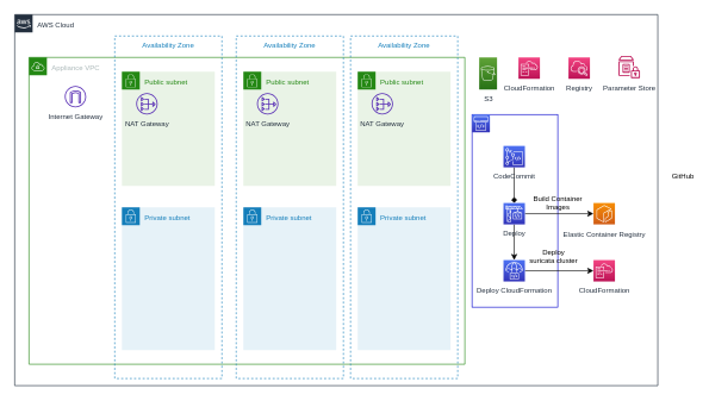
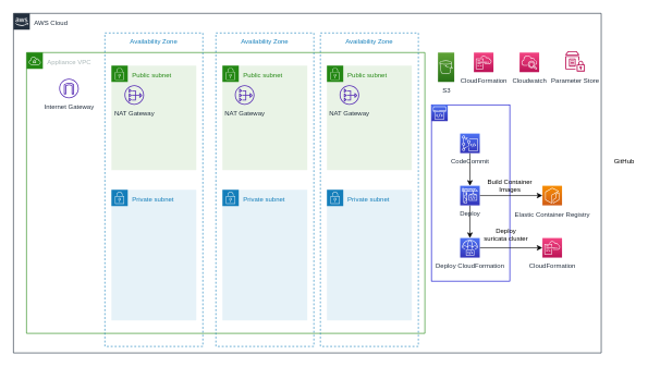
  <mxCell id="0" />
  <mxCell id="1" parent="0" />
  <mxCell id="2" value="&lt;font style=&quot;font-size: 10px&quot;&gt;AWS Cloud&lt;/font&gt;" style="points=[[0,0],[0.25,0],[0.5,0],[0.75,0],[1,0],[1,0.25],[1,0.5],[1,0.75],[1,1],[0.75,1],[0.5,1],[0.25,1],[0,1],[0,0.75],[0,0.5],[0,0.25]];outlineConnect=0;gradientColor=none;html=1;whiteSpace=wrap;fontSize=12;fontStyle=0;shape=mxgraph.aws4.group;grIcon=mxgraph.aws4.group_aws_cloud_alt;strokeColor=#232F3E;fillColor=none;verticalAlign=top;align=left;spacingLeft=30;fontColor=#232F3E;dashed=0;" parent="1" vertex="1"><mxGeometry x="20" y="20" width="900" height="520" as="geometry" /></mxCell>
  <mxCell id="3" value="&lt;font style=&quot;font-size: 10px&quot;&gt;Appliance VPC&lt;/font&gt;" style="points=[[0,0],[0.25,0],[0.5,0],[0.75,0],[1,0],[1,0.25],[1,0.5],[1,0.75],[1,1],[0.75,1],[0.5,1],[0.25,1],[0,1],[0,0.75],[0,0.5],[0,0.25]];outlineConnect=0;gradientColor=none;html=1;whiteSpace=wrap;fontSize=12;fontStyle=0;shape=mxgraph.aws4.group;grIcon=mxgraph.aws4.group_vpc;strokeColor=#248814;fillColor=none;verticalAlign=top;align=left;spacingLeft=30;fontColor=#AAB7B8;dashed=0;" parent="1" vertex="1"><mxGeometry x="40" y="80" width="610" height="430" as="geometry" /></mxCell>
  <mxCell id="4" value="Availability Zone" style="fillColor=none;strokeColor=#147EBA;dashed=1;verticalAlign=top;fontStyle=0;fontColor=#147EBA;fontSize=10;" parent="1" vertex="1"><mxGeometry x="160" y="50" width="150" height="480" as="geometry" /></mxCell>
  <mxCell id="5" value="&lt;font style=&quot;font-size: 10px&quot;&gt;Private subnet&lt;/font&gt;" style="points=[[0,0],[0.25,0],[0.5,0],[0.75,0],[1,0],[1,0.25],[1,0.5],[1,0.75],[1,1],[0.75,1],[0.5,1],[0.25,1],[0,1],[0,0.75],[0,0.5],[0,0.25]];outlineConnect=0;gradientColor=none;html=1;whiteSpace=wrap;fontSize=12;fontStyle=0;shape=mxgraph.aws4.group;grIcon=mxgraph.aws4.group_security_group;grStroke=0;strokeColor=#147EBA;fillColor=#E6F2F8;verticalAlign=top;align=left;spacingLeft=30;fontColor=#147EBA;dashed=0;" parent="1" vertex="1"><mxGeometry x="170" y="290" width="130" height="200" as="geometry" /></mxCell>
  <mxCell id="6" value="Availability Zone" style="fillColor=none;strokeColor=#147EBA;dashed=1;verticalAlign=top;fontStyle=0;fontColor=#147EBA;fontSize=10;" parent="1" vertex="1"><mxGeometry x="330" y="50" width="150" height="480" as="geometry" /></mxCell>
  <mxCell id="7" value="Availability Zone" style="fillColor=none;strokeColor=#147EBA;dashed=1;verticalAlign=top;fontStyle=0;fontColor=#147EBA;fontSize=10;" parent="1" vertex="1"><mxGeometry x="490" y="50" width="150" height="480" as="geometry" /></mxCell>
  <mxCell id="8" value="&lt;font style=&quot;font-size: 10px&quot;&gt;Private subnet&lt;/font&gt;" style="points=[[0,0],[0.25,0],[0.5,0],[0.75,0],[1,0],[1,0.25],[1,0.5],[1,0.75],[1,1],[0.75,1],[0.5,1],[0.25,1],[0,1],[0,0.75],[0,0.5],[0,0.25]];outlineConnect=0;gradientColor=none;html=1;whiteSpace=wrap;fontSize=12;fontStyle=0;shape=mxgraph.aws4.group;grIcon=mxgraph.aws4.group_security_group;grStroke=0;strokeColor=#147EBA;fillColor=#E6F2F8;verticalAlign=top;align=left;spacingLeft=30;fontColor=#147EBA;dashed=0;" parent="1" vertex="1"><mxGeometry x="340" y="290" width="130" height="200" as="geometry" /></mxCell>
  <mxCell id="9" value="&lt;font style=&quot;font-size: 10px&quot;&gt;Private subnet&lt;/font&gt;" style="points=[[0,0],[0.25,0],[0.5,0],[0.75,0],[1,0],[1,0.25],[1,0.5],[1,0.75],[1,1],[0.75,1],[0.5,1],[0.25,1],[0,1],[0,0.75],[0,0.5],[0,0.25]];outlineConnect=0;gradientColor=none;html=1;whiteSpace=wrap;fontSize=12;fontStyle=0;shape=mxgraph.aws4.group;grIcon=mxgraph.aws4.group_security_group;grStroke=0;strokeColor=#147EBA;fillColor=#E6F2F8;verticalAlign=top;align=left;spacingLeft=30;fontColor=#147EBA;dashed=0;" parent="1" vertex="1"><mxGeometry x="500" y="290" width="130" height="200" as="geometry" /></mxCell>
  <mxCell id="10" value="&lt;font style=&quot;font-size: 10px&quot;&gt;Public subnet&lt;/font&gt;" style="points=[[0,0],[0.25,0],[0.5,0],[0.75,0],[1,0],[1,0.25],[1,0.5],[1,0.75],[1,1],[0.75,1],[0.5,1],[0.25,1],[0,1],[0,0.75],[0,0.5],[0,0.25]];outlineConnect=0;gradientColor=none;html=1;whiteSpace=wrap;fontSize=12;fontStyle=0;shape=mxgraph.aws4.group;grIcon=mxgraph.aws4.group_security_group;grStroke=0;strokeColor=#248814;fillColor=#E9F3E6;verticalAlign=top;align=left;spacingLeft=30;fontColor=#248814;dashed=0;" parent="1" vertex="1"><mxGeometry x="340" y="100" width="130" height="160" as="geometry" /></mxCell>
  <mxCell id="11" value="&lt;font style=&quot;font-size: 10px&quot;&gt;Public subnet&lt;/font&gt;" style="points=[[0,0],[0.25,0],[0.5,0],[0.75,0],[1,0],[1,0.25],[1,0.5],[1,0.75],[1,1],[0.75,1],[0.5,1],[0.25,1],[0,1],[0,0.75],[0,0.5],[0,0.25]];outlineConnect=0;gradientColor=none;html=1;whiteSpace=wrap;fontSize=12;fontStyle=0;shape=mxgraph.aws4.group;grIcon=mxgraph.aws4.group_security_group;grStroke=0;strokeColor=#248814;fillColor=#E9F3E6;verticalAlign=top;align=left;spacingLeft=30;fontColor=#248814;dashed=0;" parent="1" vertex="1"><mxGeometry x="500" y="100" width="130" height="160" as="geometry" /></mxCell>
  <mxCell id="12" value="&lt;div&gt;NAT Gateway&lt;/div&gt;" style="outlineConnect=0;fontColor=#232F3E;gradientColor=none;fillColor=#5A30B5;strokeColor=none;dashed=0;verticalLabelPosition=bottom;verticalAlign=top;align=center;html=1;fontSize=10;fontStyle=0;aspect=fixed;pointerEvents=1;shape=mxgraph.aws4.nat_gateway;" parent="1" vertex="1"><mxGeometry x="359" y="130" width="30" height="30" as="geometry" /></mxCell>
  <mxCell id="13" value="&lt;div&gt;NAT Gateway&lt;/div&gt;" style="outlineConnect=0;fontColor=#232F3E;gradientColor=none;fillColor=#5A30B5;strokeColor=none;dashed=0;verticalLabelPosition=bottom;verticalAlign=top;align=center;html=1;fontSize=10;fontStyle=0;aspect=fixed;pointerEvents=1;shape=mxgraph.aws4.nat_gateway;" parent="1" vertex="1"><mxGeometry x="519.4" y="130" width="30" height="30" as="geometry" /></mxCell>
  <mxCell id="14" value="" style="group" parent="1" vertex="1" connectable="0"><mxGeometry x="214.6" y="190" width="400" height="70" as="geometry" /></mxCell>
  <mxCell id="15" value="" style="group" parent="14" vertex="1" connectable="0"><mxGeometry width="400" height="70" as="geometry" /></mxCell>
  <mxCell id="16" value="&lt;font style=&quot;font-size: 10px&quot;&gt;Public subnet&lt;/font&gt;" style="points=[[0,0],[0.25,0],[0.5,0],[0.75,0],[1,0],[1,0.25],[1,0.5],[1,0.75],[1,1],[0.75,1],[0.5,1],[0.25,1],[0,1],[0,0.75],[0,0.5],[0,0.25]];outlineConnect=0;gradientColor=none;html=1;whiteSpace=wrap;fontSize=12;fontStyle=0;shape=mxgraph.aws4.group;grIcon=mxgraph.aws4.group_security_group;grStroke=0;strokeColor=#248814;fillColor=#E9F3E6;verticalAlign=top;align=left;spacingLeft=30;fontColor=#248814;dashed=0;" parent="15" vertex="1"><mxGeometry x="-44.6" y="-90" width="130" height="160" as="geometry" /></mxCell>
  <mxCell id="17" value="Internet Gateway" style="outlineConnect=0;fontColor=#232F3E;gradientColor=none;fillColor=#5A30B5;strokeColor=none;dashed=0;verticalLabelPosition=bottom;verticalAlign=top;align=center;html=1;fontSize=10;fontStyle=0;aspect=fixed;pointerEvents=1;shape=mxgraph.aws4.internet_gateway;" parent="1" vertex="1"><mxGeometry x="90" y="120" width="30" height="30" as="geometry" /></mxCell>
  <mxCell id="18" value="&lt;div&gt;NAT Gateway&lt;/div&gt;" style="outlineConnect=0;fontColor=#232F3E;gradientColor=none;fillColor=#5A30B5;strokeColor=none;dashed=0;verticalLabelPosition=bottom;verticalAlign=top;align=center;html=1;fontSize=10;fontStyle=0;aspect=fixed;pointerEvents=1;shape=mxgraph.aws4.nat_gateway;" parent="1" vertex="1"><mxGeometry x="190" y="130" width="30" height="30" as="geometry" /></mxCell>
  <mxCell id="19" value="" style="group;strokeColor=#0000CC;" parent="1" vertex="1" connectable="0"><mxGeometry x="660" y="160" width="120" height="270" as="geometry" /></mxCell>
  <mxCell id="20" value="&lt;font style=&quot;font-size: 10px&quot;&gt;Elastic Container Registry&lt;/font&gt;" style="points=[[0,0,0],[0.25,0,0],[0.5,0,0],[0.75,0,0],[1,0,0],[0,1,0],[0.25,1,0],[0.5,1,0],[0.75,1,0],[1,1,0],[0,0.25,0],[0,0.5,0],[0,0.75,0],[1,0.25,0],[1,0.5,0],[1,0.75,0]];outlineConnect=0;fontColor=#232F3E;gradientColor=#F78E04;gradientDirection=north;fillColor=#D05C17;strokeColor=#ffffff;dashed=0;verticalLabelPosition=bottom;verticalAlign=top;align=center;html=1;fontSize=12;fontStyle=0;aspect=fixed;shape=mxgraph.aws4.resourceIcon;resIcon=mxgraph.aws4.ecr;" parent="1" vertex="1"><mxGeometry x="830" y="284" width="30" height="30" as="geometry" /></mxCell>
- <mxCell id="21" value="Registry" style="points=[[0,0,0],[0.25,0,0],[0.5,0,0],[0.75,0,0],[1,0,0],[0,1,0],[0.25,1,0],[0.5,1,0],[0.75,1,0],[1,1,0],[0,0.25,0],[0,0.5,0],[0,0.75,0],[1,0.25,0],[1,0.5,0],[1,0.75,0]];points=[[0,0,0],[0.25,0,0],[0.5,0,0],[0.75,0,0],[1,0,0],[0,1,0],[0.25,1,0],[0.5,1,0],[0.75,1,0],[1,1,0],[0,0.25,0],[0,0.5,0],[0,0.75,0],[1,0.25,0],[1,0.5,0],[1,0.75,0]];outlineConnect=0;fontColor=#232F3E;gradientColor=#F34482;gradientDirection=north;fillColor=#BC1356;strokeColor=#ffffff;dashed=0;verticalLabelPosition=bottom;verticalAlign=top;align=center;html=1;fontSize=10;fontStyle=0;aspect=fixed;shape=mxgraph.aws4.resourceIcon;resIcon=mxgraph.aws4.cloudwatch_2;" parent="1" vertex="1"><mxGeometry x="795" y="80" width="30" height="30" as="geometry" /></mxCell>
+ <mxCell id="21" value="Cloudwatch" style="points=[[0,0,0],[0.25,0,0],[0.5,0,0],[0.75,0,0],[1,0,0],[0,1,0],[0.25,1,0],[0.5,1,0],[0.75,1,0],[1,1,0],[0,0.25,0],[0,0.5,0],[0,0.75,0],[1,0.25,0],[1,0.5,0],[1,0.75,0]];points=[[0,0,0],[0.25,0,0],[0.5,0,0],[0.75,0,0],[1,0,0],[0,1,0],[0.25,1,0],[0.5,1,0],[0.75,1,0],[1,1,0],[0,0.25,0],[0,0.5,0],[0,0.75,0],[1,0.25,0],[1,0.5,0],[1,0.75,0]];outlineConnect=0;fontColor=#232F3E;gradientColor=#F34482;gradientDirection=north;fillColor=#BC1356;strokeColor=#ffffff;dashed=0;verticalLabelPosition=bottom;verticalAlign=top;align=center;html=1;fontSize=10;fontStyle=0;aspect=fixed;shape=mxgraph.aws4.resourceIcon;resIcon=mxgraph.aws4.cloudwatch_2;" parent="1" vertex="1"><mxGeometry x="795" y="80" width="30" height="30" as="geometry" /></mxCell>
  <mxCell id="22" value="&lt;div style=&quot;font-size: 10px;&quot;&gt;S3&lt;/div&gt;" style="points=[[0,0,0],[0.25,0,0],[0.5,0,0],[0.75,0,0],[1,0,0],[0,1,0],[0.25,1,0],[0.5,1,0],[0.75,1,0],[1,1,0],[0,0.25,0],[0,0.5,0],[0,0.75,0],[1,0.25,0],[1,0.5,0],[1,0.75,0]];outlineConnect=0;fontColor=#232F3E;gradientColor=#60A337;gradientDirection=north;fillColor=#277116;strokeColor=#ffffff;dashed=0;verticalLabelPosition=bottom;verticalAlign=top;align=center;html=1;fontSize=10;fontStyle=0;aspect=fixed;shape=mxgraph.aws4.resourceIcon;resIcon=mxgraph.aws4.s3;" parent="1" vertex="1"><mxGeometry x="670" y="80" width="25" height="45" as="geometry" /></mxCell>
  <mxCell id="23" value="CloudFormation" style="points=[[0,0,0],[0.25,0,0],[0.5,0,0],[0.75,0,0],[1,0,0],[0,1,0],[0.25,1,0],[0.5,1,0],[0.75,1,0],[1,1,0],[0,0.25,0],[0,0.5,0],[0,0.75,0],[1,0.25,0],[1,0.5,0],[1,0.75,0]];points=[[0,0,0],[0.25,0,0],[0.5,0,0],[0.75,0,0],[1,0,0],[0,1,0],[0.25,1,0],[0.5,1,0],[0.75,1,0],[1,1,0],[0,0.25,0],[0,0.5,0],[0,0.75,0],[1,0.25,0],[1,0.5,0],[1,0.75,0]];outlineConnect=0;fontColor=#232F3E;gradientColor=#F34482;gradientDirection=north;fillColor=#BC1356;strokeColor=#ffffff;dashed=0;verticalLabelPosition=bottom;verticalAlign=top;align=center;html=1;fontSize=10;fontStyle=0;aspect=fixed;shape=mxgraph.aws4.resourceIcon;resIcon=mxgraph.aws4.cloudformation;" parent="1" vertex="1"><mxGeometry x="725" y="80" width="30" height="30" as="geometry" /></mxCell>
  <mxCell id="24" value="" style="points=[[0,0,0],[0.25,0,0],[0.5,0,0],[0.75,0,0],[1,0,0],[0,1,0],[0.25,1,0],[0.5,1,0],[0.75,1,0],[1,1,0],[0,0.25,0],[0,0.5,0],[0,0.75,0],[1,0.25,0],[1,0.5,0],[1,0.75,0]];outlineConnect=0;fontColor=#232F3E;gradientColor=#4D72F3;gradientDirection=north;fillColor=#3334B9;strokeColor=#ffffff;dashed=0;verticalLabelPosition=bottom;verticalAlign=top;align=center;html=1;fontSize=12;fontStyle=0;aspect=fixed;shape=mxgraph.aws4.resourceIcon;resIcon=mxgraph.aws4.codepipeline;" parent="1" vertex="1"><mxGeometry x="660" y="160" width="25" height="25" as="geometry" /></mxCell>
  <mxCell id="25" style="edgeStyle=orthogonalEdgeStyle;rounded=0;orthogonalLoop=1;jettySize=auto;html=1;fontSize=10;" parent="1" source="27" target="20" edge="1"><mxGeometry relative="1" as="geometry" /></mxCell>
  <mxCell id="26" style="edgeStyle=orthogonalEdgeStyle;rounded=0;orthogonalLoop=1;jettySize=auto;html=1;fontSize=10;" parent="1" source="27" target="35" edge="1"><mxGeometry relative="1" as="geometry" /></mxCell>
  <mxCell id="27" value="Deploy" style="points=[[0,0,0],[0.25,0,0],[0.5,0,0],[0.75,0,0],[1,0,0],[0,1,0],[0.25,1,0],[0.5,1,0],[0.75,1,0],[1,1,0],[0,0.25,0],[0,0.5,0],[0,0.75,0],[1,0.25,0],[1,0.5,0],[1,0.75,0]];outlineConnect=0;fontColor=#232F3E;gradientColor=#4D72F3;gradientDirection=north;fillColor=#3334B9;strokeColor=#ffffff;dashed=0;verticalLabelPosition=bottom;verticalAlign=top;align=center;html=1;fontSize=10;fontStyle=0;aspect=fixed;shape=mxgraph.aws4.resourceIcon;resIcon=mxgraph.aws4.codebuild;" parent="1" vertex="1"><mxGeometry x="704" y="284" width="30" height="30" as="geometry" /></mxCell>
- <mxCell id="28" style="edgeStyle=orthogonalEdgeStyle;rounded=0;orthogonalLoop=1;jettySize=auto;html=1;fontSize=10;endArrow=diamond;" parent="1" source="29" target="27" edge="1"><mxGeometry relative="1" as="geometry" /></mxCell>
+ <mxCell id="28" style="edgeStyle=orthogonalEdgeStyle;rounded=0;orthogonalLoop=1;jettySize=auto;html=1;fontSize=10;" parent="1" source="29" target="27" edge="1"><mxGeometry relative="1" as="geometry" /></mxCell>
  <mxCell id="29" value="CodeCommit" style="points=[[0,0,0],[0.25,0,0],[0.5,0,0],[0.75,0,0],[1,0,0],[0,1,0],[0.25,1,0],[0.5,1,0],[0.75,1,0],[1,1,0],[0,0.25,0],[0,0.5,0],[0,0.75,0],[1,0.25,0],[1,0.5,0],[1,0.75,0]];outlineConnect=0;fontColor=#232F3E;gradientColor=#4D72F3;gradientDirection=north;fillColor=#3334B9;strokeColor=#ffffff;dashed=0;verticalLabelPosition=bottom;verticalAlign=top;align=center;html=1;fontSize=10;fontStyle=0;aspect=fixed;shape=mxgraph.aws4.resourceIcon;resIcon=mxgraph.aws4.codecommit;" parent="1" vertex="1"><mxGeometry x="704" y="204" width="30" height="30" as="geometry" /></mxCell>
  <mxCell id="30" value="CloudFormation" style="points=[[0,0,0],[0.25,0,0],[0.5,0,0],[0.75,0,0],[1,0,0],[0,1,0],[0.25,1,0],[0.5,1,0],[0.75,1,0],[1,1,0],[0,0.25,0],[0,0.5,0],[0,0.75,0],[1,0.25,0],[1,0.5,0],[1,0.75,0]];points=[[0,0,0],[0.25,0,0],[0.5,0,0],[0.75,0,0],[1,0,0],[0,1,0],[0.25,1,0],[0.5,1,0],[0.75,1,0],[1,1,0],[0,0.25,0],[0,0.5,0],[0,0.75,0],[1,0.25,0],[1,0.5,0],[1,0.75,0]];outlineConnect=0;fontColor=#232F3E;gradientColor=#F34482;gradientDirection=north;fillColor=#BC1356;strokeColor=#ffffff;dashed=0;verticalLabelPosition=bottom;verticalAlign=top;align=center;html=1;fontSize=10;fontStyle=0;aspect=fixed;shape=mxgraph.aws4.resourceIcon;resIcon=mxgraph.aws4.cloudformation;" parent="1" vertex="1"><mxGeometry x="830" y="364" width="30" height="30" as="geometry" /></mxCell>
  <mxCell id="31" value="GitHub" style="shape=image;html=1;verticalAlign=top;verticalLabelPosition=bottom;labelBackgroundColor=#ffffff;imageAspect=0;aspect=fixed;image=https://cdn4.iconfinder.com/data/icons/iconsimple-logotypes/512/github-128.png;fontSize=10;strokeColor=#0000FF;" parent="1" vertex="1"><mxGeometry x="940" y="204" width="30" height="30" as="geometry" /></mxCell>
  <mxCell id="32" value="&lt;font style=&quot;font-size: 10px&quot;&gt;Parameter Store&lt;br&gt;&lt;/font&gt;" style="outlineConnect=0;fontColor=#232F3E;gradientColor=none;fillColor=#BC1356;strokeColor=none;dashed=0;verticalLabelPosition=bottom;verticalAlign=top;align=center;html=1;fontSize=12;fontStyle=0;aspect=fixed;pointerEvents=1;shape=mxgraph.aws4.parameter_store;" parent="1" vertex="1"><mxGeometry x="865" y="77.8" width="30" height="31.2" as="geometry" /></mxCell>
  <mxCell id="33" value="&lt;div&gt;Deploy &lt;br&gt;&lt;/div&gt;&lt;div&gt;suricata cluster&lt;/div&gt;" style="text;html=1;align=center;verticalAlign=middle;resizable=0;points=[];autosize=1;strokeColor=none;fontSize=10;" parent="1" vertex="1"><mxGeometry x="734" y="344" width="80" height="30" as="geometry" /></mxCell>
  <mxCell id="34" style="edgeStyle=orthogonalEdgeStyle;rounded=0;orthogonalLoop=1;jettySize=auto;html=1;fontSize=10;" parent="1" source="35" target="30" edge="1"><mxGeometry relative="1" as="geometry" /></mxCell>
  <mxCell id="35" value="Deploy CloudFormation" style="points=[[0,0,0],[0.25,0,0],[0.5,0,0],[0.75,0,0],[1,0,0],[0,1,0],[0.25,1,0],[0.5,1,0],[0.75,1,0],[1,1,0],[0,0.25,0],[0,0.5,0],[0,0.75,0],[1,0.25,0],[1,0.5,0],[1,0.75,0]];outlineConnect=0;fontColor=#232F3E;gradientColor=#4D72F3;gradientDirection=north;fillColor=#3334B9;strokeColor=#ffffff;dashed=0;verticalLabelPosition=bottom;verticalAlign=top;align=center;html=1;fontSize=10;fontStyle=0;aspect=fixed;shape=mxgraph.aws4.resourceIcon;resIcon=mxgraph.aws4.codedeploy;" parent="1" vertex="1"><mxGeometry x="704" y="364" width="30" height="30" as="geometry" /></mxCell>
  <mxCell id="36" value="&lt;div&gt;Build Container&lt;/div&gt;&lt;div&gt;Images&lt;br&gt;&lt;/div&gt;" style="text;html=1;align=center;verticalAlign=middle;resizable=0;points=[];autosize=1;strokeColor=none;fontSize=10;" parent="1" vertex="1"><mxGeometry x="735" y="269" width="90" height="30" as="geometry" /></mxCell>
